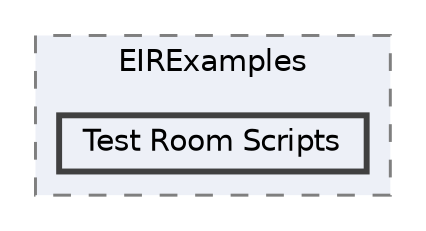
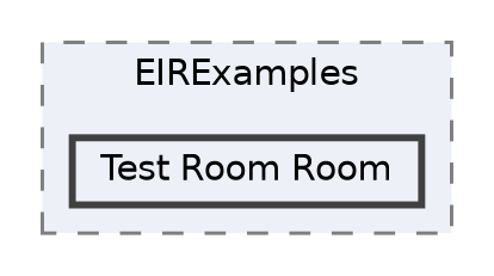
  digraph {
    compound=true
-   n1 [color=grey25 fillcolor="#edf0f7" fontname=Helvetica fontsize=10 height=0.2 label="Test Room Scripts" shape=box style="filled,bold" width=0.4]
+   n1 [color=grey25 fillcolor="#edf0f7" fontname=Helvetica fontsize=10 height=0.2 label="Test Room Room" shape=box style="filled,bold" width=0.4]
    subgraph cluster_1 {
      bgcolor="#edf0f7"
      fontname=Helvetica
      fontsize=10
      label=EIRExamples
      pencolor=grey50
      style="filled,dashed"
      n1
    }
  }
